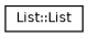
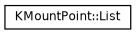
  digraph {
    rankdir=TB
-   n1 [color=black fillcolor=white fontname=Helvetica fontsize=10 height=0.2 label="List::List" shape=record style=filled width=0.4]
+   n1 [color=black fillcolor=white fontname=Helvetica fontsize=10 height=0.2 label="KMountPoint::List" shape=record style=filled width=0.4]
  }
